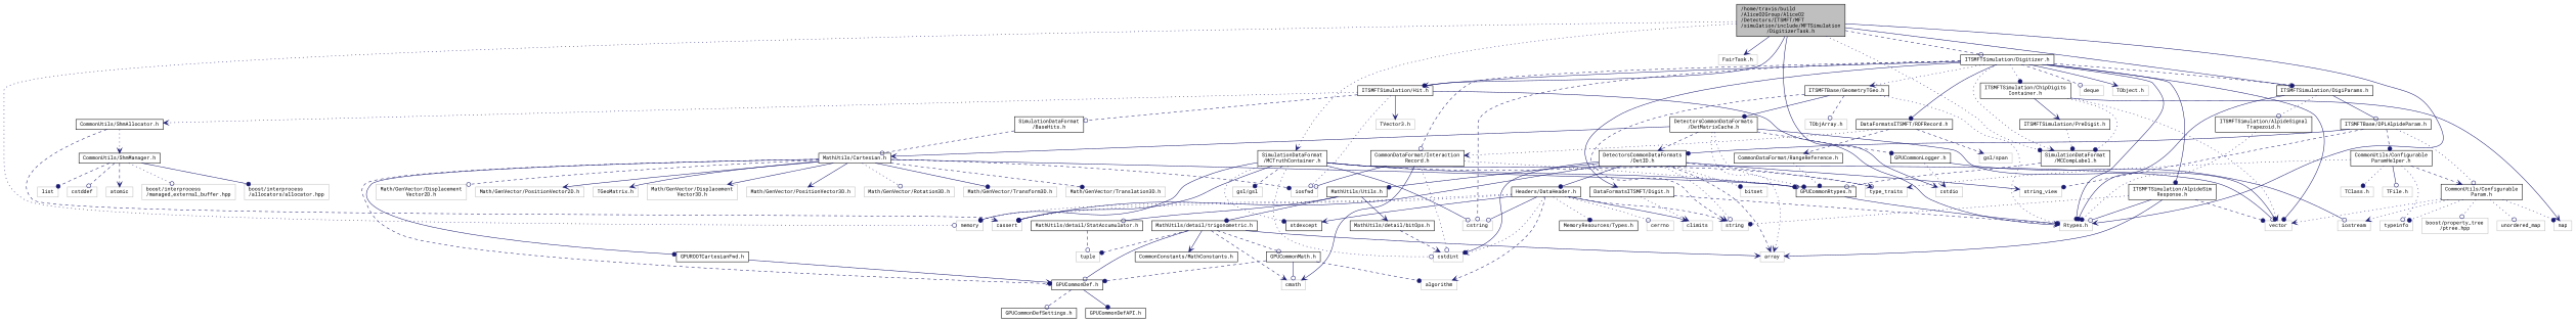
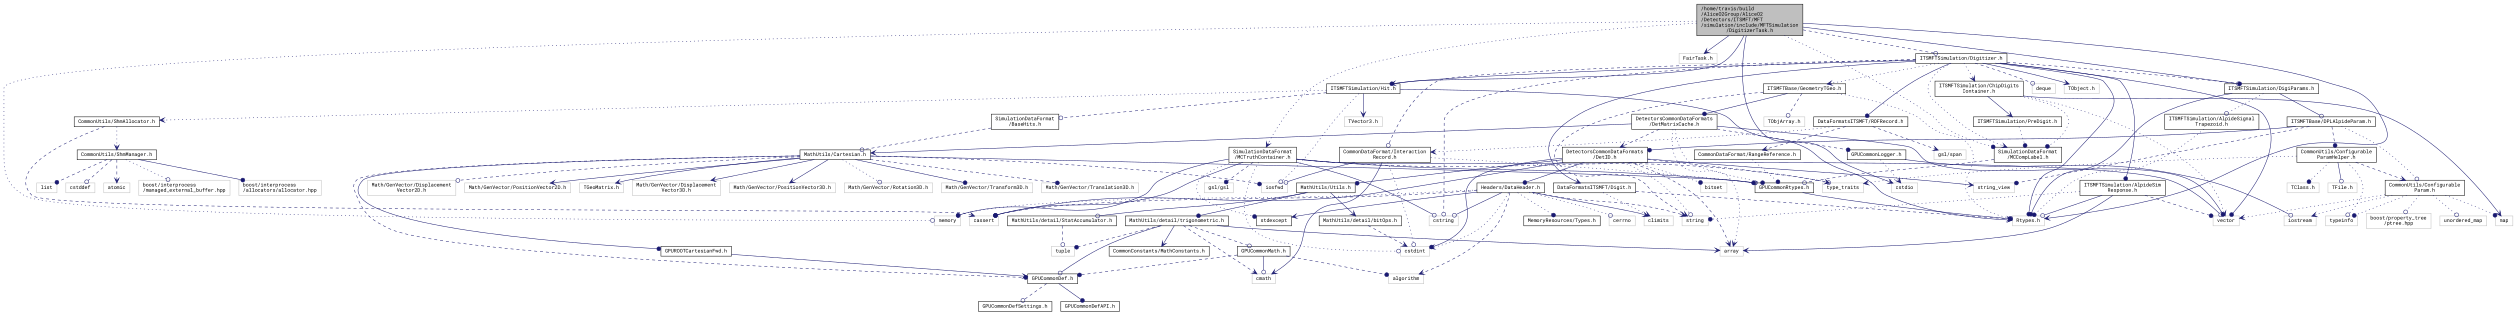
  digraph {
    fontname="Roboto Mono"
    node [color=grey75 fontname="Roboto Mono" fontsize=10 shape=record]
    edge [arrowhead=vee color=midnightblue fontname="Roboto Mono" fontsize=10 labelfontname=Helvetica labelfontsize=10 style=solid]
    n1 [color=black fillcolor=grey75 fontcolor=black height=0.2 label="/home/travis/build\l/AliceO2Group/AliceO2\l/Detectors/ITSMFT/MFT\l/simulation/include/MFTSimulation\l/DigitizerTask.h" style=filled width=0.4]
    n2 [height=0.2 label=cstdio width=0.4]
    n3 [height=0.2 label=memory width=0.4]
    n4 [height=0.2 label="FairTask.h" width=0.4]
    n5 [height=0.2 label="Rtypes.h" width=0.4]
    n6 [color=black height=0.2 label="ITSMFTSimulation/DigiParams.h" width=0.4]
    n7 [color=black height=0.2 label="ITSMFTSimulation/Digitizer.h" width=0.4]
    n8 [color=black height=0.2 label="SimulationDataFormat\l/MCCompLabel.h" width=0.4]
    n9 [color=black height=0.2 label="ITSMFTSimulation/Hit.h" width=0.4]
    n10 [color=black height=0.2 label="SimulationDataFormat\l/MCTruthContainer.h" width=0.4]
    n11 [color=black height=0.2 label="ITSMFTSimulation/AlpideSignal\lTrapezoid.h" width=0.4]
    n12 [color=black height=0.2 label="ITSMFTBase/DPLAlpideParam.h" width=0.4]
    n13 [height=0.2 label=cstring width=0.4]
    n14 [height=0.2 label=vector width=0.4]
    n15 [height=0.2 label=deque width=0.4]
    n16 [height=0.2 label="TObject.h" width=0.4]
    n17 [color=black height=0.2 label="ITSMFTSimulation/ChipDigits\lContainer.h" width=0.4]
    n18 [color=black height=0.2 label="ITSMFTSimulation/AlpideSim\lResponse.h" width=0.4]
    n19 [color=black height=0.2 label="ITSMFTBase/GeometryTGeo.h" width=0.4]
    n20 [color=black height=0.2 label="DataFormatsITSMFT/Digit.h" width=0.4]
    n21 [color=black height=0.2 label="DataFormatsITSMFT/ROFRecord.h" width=0.4]
    n22 [color=black height=0.2 label="CommonDataFormat/Interaction\lRecord.h" width=0.4]
    n23 [color=black height=0.2 label="GPUCommonRtypes.h" width=0.4]
    n24 [color=black height=0.2 label="SimulationDataFormat\l/BaseHits.h" width=0.4]
    n25 [height=0.2 label=iosfwd width=0.4]
    n26 [height=0.2 label="TVector3.h" width=0.4]
    n27 [color=black height=0.2 label="CommonUtils/ShmAllocator.h" width=0.4]
    n28 [height=0.2 label=cassert width=0.4]
    n29 [height=0.2 label=cstdint width=0.4]
    n30 [height=0.2 label=type_traits width=0.4]
    n31 [color=black height=0.2 label=stdexcept width=0.4]
    n32 [height=0.2 label="gsl/gsl" width=0.4]
    n33 [color=black height=0.2 label="DetectorsCommonDataFormats\l/DetID.h" width=0.4]
    n34 [height=0.2 label=string_view width=0.4]
    n35 [color=black height=0.2 label="CommonUtils/Configurable\lParam.h" width=0.4]
    n36 [color=black height=0.2 label="CommonUtils/Configurable\lParamHelper.h" width=0.4]
    n37 [height=0.2 label=array width=0.4]
    n38 [height=0.2 label=bitset width=0.4]
    n39 [height=0.2 label=string width=0.4]
    n40 [color=black height=0.2 label="MathUtils/Utils.h" width=0.4]
    n41 [color=black height=0.2 label="Headers/DataHeader.h" width=0.4]
    n42 [height=0.2 label=map width=0.4]
    n43 [height=0.2 label=unordered_map width=0.4]
    n44 [height=0.2 label="boost/property_tree\l/ptree.hpp" width=0.4]
    n45 [height=0.2 label=typeinfo width=0.4]
    n46 [height=0.2 label=iostream width=0.4]
    n47 [height=0.2 label="TClass.h" width=0.4]
    n48 [height=0.2 label="TFile.h" width=0.4]
    n49 [color=black height=0.2 label="MathUtils/detail/bitOps.h" width=0.4]
    n50 [color=black height=0.2 label="MathUtils/detail/StatAccumulator.h" width=0.4]
    n51 [color=black height=0.2 label="MathUtils/detail/trigonometric.h" width=0.4]
    n52 [height=0.2 label=algorithm width=0.4]
    n53 [height=0.2 label=climits width=0.4]
    n54 [color=black height=0.2 label="MemoryResources/Types.h" width=0.4]
    n55 [height=0.2 label=cerrno width=0.4]
    n56 [height=0.2 label=tuple width=0.4]
    n57 [height=0.2 label=cmath width=0.4]
    n58 [color=black height=0.2 label="GPUCommonDef.h" width=0.4]
    n59 [color=black height=0.2 label="GPUCommonMath.h" width=0.4]
    n60 [color=black height=0.2 label="CommonConstants/MathConstants.h" width=0.4]
    n61 [color=black height=0.2 label="GPUCommonDefSettings.h" width=0.4]
    n62 [color=black height=0.2 label="GPUCommonDefAPI.h" width=0.4]
    n63 [color=black height=0.2 label="ITSMFTSimulation/PreDigit.h" width=0.4]
    n64 [height=0.2 label="TObjArray.h" width=0.4]
    n65 [color=black height=0.2 label="DetectorsCommonDataFormats\l/DetMatrixCache.h" width=0.4]
    n66 [color=black height=0.2 label="CommonDataFormat/RangeReference.h" width=0.4]
    n67 [height=0.2 label="gsl/span" width=0.4]
    n68 [color=black height=0.2 label="MathUtils/Cartesian.h" width=0.4]
    n69 [color=black height=0.2 label="CommonUtils/ShmManager.h" width=0.4]
    n70 [height=0.2 label="Math/GenVector/Displacement\lVector3D.h" width=0.4]
    n71 [height=0.2 label="Math/GenVector/PositionVector3D.h" width=0.4]
    n72 [height=0.2 label="Math/GenVector/Rotation3D.h" width=0.4]
    n73 [height=0.2 label="Math/GenVector/Transform3D.h" width=0.4]
    n74 [height=0.2 label="Math/GenVector/Translation3D.h" width=0.4]
    n75 [height=0.2 label="Math/GenVector/Displacement\lVector2D.h" width=0.4]
    n76 [height=0.2 label="Math/GenVector/PositionVector2D.h" width=0.4]
    n77 [height=0.2 label="TGeoMatrix.h" width=0.4]
    n78 [color=black height=0.2 label="GPUROOTCartesianFwd.h" width=0.4]
    n79 [height=0.2 label=list width=0.4]
    n80 [height=0.2 label=cstddef width=0.4]
    n81 [height=0.2 label=atomic width=0.4]
    n82 [height=0.2 label="boost/interprocess\l/managed_external_buffer.hpp" width=0.4]
    n83 [height=0.2 label="boost/interprocess\l/allocators/allocator.hpp" width=0.4]
    n84 [color=black height=0.2 label="GPUCommonLogger.h" width=0.4]
    n1 -> n2
    n1 -> n3 [arrowhead=odot style=dotted]
    n1 -> n4
    n1 -> n5
    n1 -> n6 [arrowhead=odot]
    n1 -> n7 [arrowhead=odot style=dashed]
    n1 -> n8 [arrowhead=dot style=dotted]
    n1 -> n9
    n1 -> n10 [style=dotted]
    n6 -> n5 [arrowhead=dot]
    n6 -> n11 [arrowhead=odot style=dotted]
    n6 -> n12 [arrowhead=odot]
    n7 -> n5 [arrowhead=dot]
    n7 -> n6 [arrowhead=dot style=dashed]
    n7 -> n8 [style=dotted]
    n7 -> n9 [arrowhead=dot]
    n7 -> n13 [arrowhead=odot style=dashed]
    n7 -> n14 [arrowhead=dot]
    n7 -> n15 [arrowhead=odot style=dashed]
    n7 -> n16
-   n7 -> n17 [arrowhead=dot style=dotted]
+   n7 -> n17 [style=dotted]
    n7 -> n18 [arrowhead=dot]
    n7 -> n19 [style=dotted]
    n7 -> n20
    n7 -> n21 [arrowhead=dot]
    n7 -> n22 [arrowhead=odot style=dashed]
    n8 -> n23 [arrowhead=odot style=dashed]
    n9 -> n5
    n9 -> n24 [arrowhead=odot style=dashed]
    n9 -> n25 [arrowhead=odot style=dotted]
    n9 -> n26
    n9 -> n27 [style=dotted]
    n10 -> n3 [arrowhead=odot]
    n10 -> n13 [arrowhead=odot]
    n10 -> n14 [arrowhead=odot]
    n10 -> n23 [arrowhead=odot]
    n10 -> n28 [arrowhead=odot]
    n10 -> n29 [arrowhead=odot style=dotted]
    n10 -> n30 [arrowhead=odot style=dashed]
    n10 -> n31 [arrowhead=dot style=dotted]
    n10 -> n32 [arrowhead=dot style=dashed]
    n11 -> n5 [arrowhead=dot style=dotted]
    n12 -> n33 [arrowhead=dot]
    n12 -> n34 [arrowhead=dot style=dashed]
    n12 -> n35 [arrowhead=odot style=dotted]
    n12 -> n36 [arrowhead=dot style=dashed]
    n17 -> n8 [arrowhead=dot style=dotted]
    n17 -> n14 [style=dotted]
    n17 -> n42
    n17 -> n63
    n18 -> n5 [arrowhead=odot]
    n18 -> n14 [arrowhead=dot style=dashed]
    n18 -> n37
    n18 -> n39 [arrowhead=dot style=dotted]
    n19 -> n5 [arrowhead=odot style=dotted]
    n19 -> n39 [style=dashed]
    n19 -> n64 [arrowhead=odot style=dashed]
    n19 -> n65 [arrowhead=dot]
    n20 -> n5 [style=dashed]
    n20 -> n53 [style=dotted]
    n21 -> n22 [style=dotted]
    n21 -> n66 [style=dashed]
    n21 -> n67 [style=dashed]
    n22 -> n23 [arrowhead=dot style=dotted]
    n22 -> n25 [arrowhead=odot]
    n22 -> n29 [arrowhead=odot style=dotted]
    n22 -> n57
    n23 -> n5 [arrowhead=dot]
    n24 -> n68 [arrowhead=odot style=dashed]
    n27 -> n28 [style=dashed]
    n27 -> n69 [style=dotted]
    n33 -> n28 [arrowhead=dot]
    n33 -> n29 [arrowhead=dot]
    n33 -> n30 [style=dashed]
    n33 -> n34
    n33 -> n37 [style=dashed]
    n33 -> n38 [arrowhead=dot style=dotted]
    n33 -> n39 [arrowhead=odot style=dotted]
    n33 -> n40 [arrowhead=dot]
    n33 -> n41 [arrowhead=dot]
    n35 -> n14 [style=dotted]
    n35 -> n42 [arrowhead=dot style=dotted]
    n35 -> n43 [arrowhead=odot style=dotted]
    n35 -> n44 [arrowhead=odot style=dotted]
    n35 -> n45 [arrowhead=dot style=dotted]
    n35 -> n46 [style=dotted]
    n36 -> n30 [style=dotted]
    n36 -> n35 [style=dashed]
    n36 -> n45 [arrowhead=odot style=dotted]
    n36 -> n47 [arrowhead=dot style=dotted]
    n36 -> n48 [arrowhead=odot]
    n40 -> n49
    n40 -> n50 [arrowhead=odot]
    n40 -> n51 [arrowhead=dot]
    n41 -> n3 [arrowhead=dot style=dotted]
    n41 -> n13 [arrowhead=odot]
-   n41 -> n28 [arrowhead=dot style=dotted]
+   n41 -> n28 [arrowhead=dot style=dashed]
    n41 -> n29 [style=dotted]
    n41 -> n31
    n41 -> n39 [style=dashed]
    n41 -> n52 [style=dashed]
    n41 -> n53
    n41 -> n54 [arrowhead=dot style=dotted]
    n41 -> n55 [arrowhead=odot style=dotted]
    n49 -> n29 [style=dashed]
    n50 -> n56 [arrowhead=odot style=dashed]
    n51 -> n37
    n51 -> n56 [arrowhead=dot style=dashed]
    n51 -> n57 [style=dashed]
    n51 -> n58 [arrowhead=odot]
    n51 -> n59 [arrowhead=odot style=dashed]
    n51 -> n60
    n58 -> n61 [arrowhead=odot style=dashed]
    n58 -> n62 [arrowhead=dot]
    n59 -> n52 [arrowhead=dot style=dashed]
    n59 -> n57 [arrowhead=odot]
    n59 -> n58 [arrowhead=dot style=dashed]
    n63 -> n8 [arrowhead=dot style=dotted]
    n65 -> n14 [arrowhead=dot]
    n65 -> n23 [arrowhead=dot style=dotted]
    n65 -> n33 [style=dashed]
    n65 -> n37 [style=dotted]
    n65 -> n68
    n65 -> n84 [arrowhead=dot style=dashed]
    n66 -> n23 [arrowhead=dot style=dotted]
    n68 -> n23 [arrowhead=odot]
    n68 -> n25 [arrowhead=dot style=dashed]
    n68 -> n58 [arrowhead=dot style=dashed]
    n68 -> n70
    n68 -> n71
    n68 -> n72 [arrowhead=odot style=dotted]
    n68 -> n73 [arrowhead=dot]
    n68 -> n74 [arrowhead=dot style=dashed]
    n68 -> n75 [arrowhead=odot style=dashed]
    n68 -> n76
    n68 -> n77
    n68 -> n78 [arrowhead=dot]
    n69 -> n79 [arrowhead=dot style=dashed]
    n69 -> n80 [arrowhead=odot style=dashed]
    n69 -> n81 [style=dashed]
    n69 -> n82 [arrowhead=odot style=dotted]
    n69 -> n83 [arrowhead=dot]
    n78 -> n58
    n84 -> n2 [style=dotted]
    n84 -> n46 [arrowhead=odot]
  }
